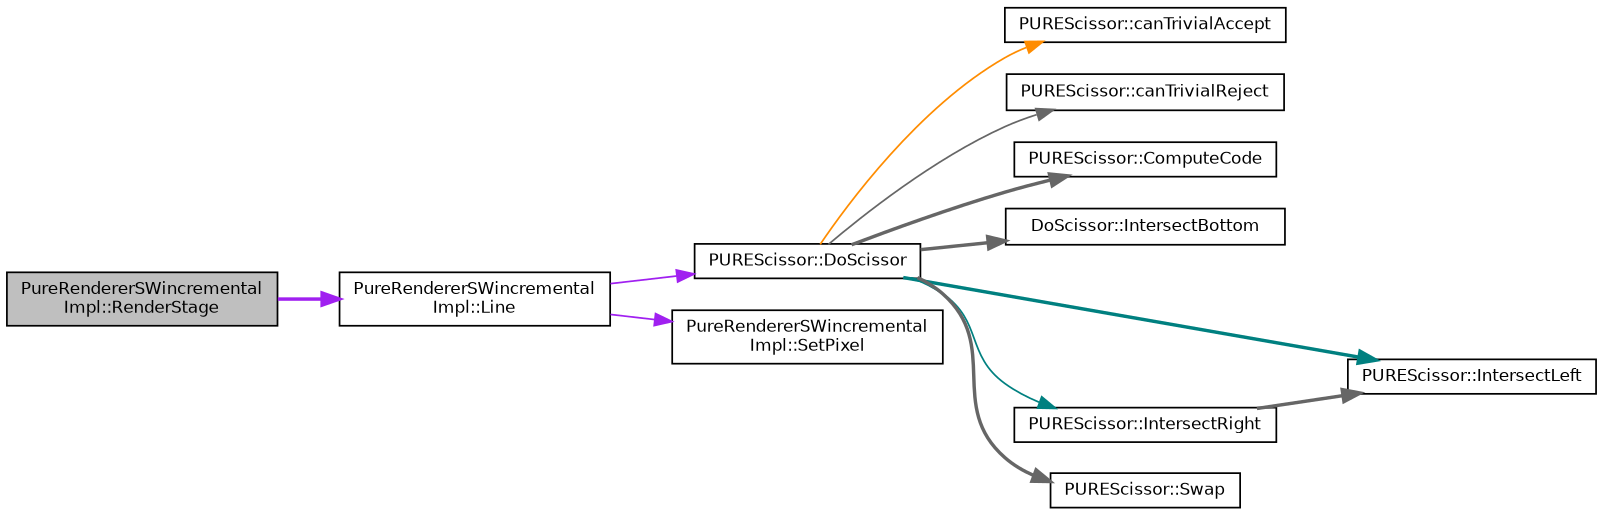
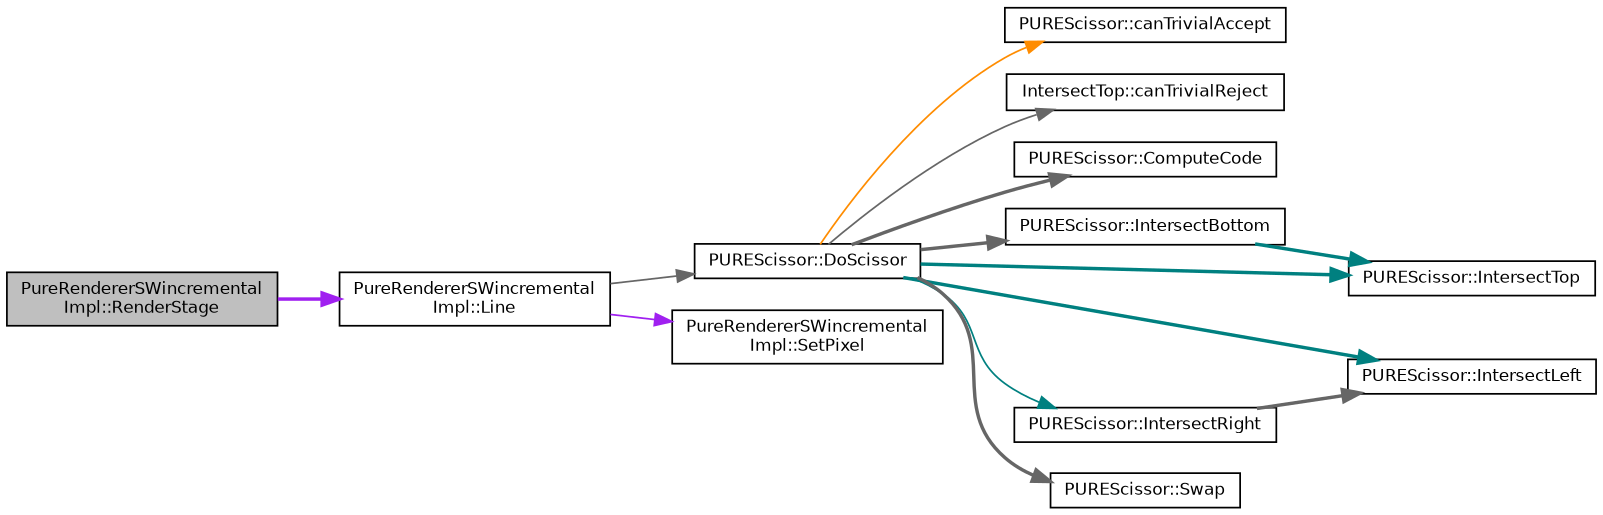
  digraph {
    rankdir=LR
    node [color=black fillcolor=white fontname=Helvetica fontsize=10 shape=record style=filled]
    edge [color=gray40 fontname=Helvetica fontsize=10 labelfontname=Helvetica labelfontsize=10 style=bold]
    n1 [fillcolor=grey75 fontcolor=black height=0.2 label="PureRendererSWincremental\lImpl::RenderStage" width=0.4]
    n2 [height=0.2 label="PureRendererSWincremental\lImpl::Line" width=0.4]
    n3 [height=0.2 label="PUREScissor::DoScissor" width=0.4]
    n4 [height=0.2 label="PureRendererSWincremental\lImpl::SetPixel" width=0.4]
    n5 [height=0.2 label="PUREScissor::canTrivialAccept" width=0.4]
-   n6 [height=0.2 label="PUREScissor::canTrivialReject" width=0.4]
+   n6 [height=0.2 label="IntersectTop::canTrivialReject" width=0.4]
    n7 [height=0.2 label="PUREScissor::ComputeCode" width=0.4]
-   n8 [height=0.2 label="DoScissor::IntersectBottom" width=0.4]
+   n8 [height=0.2 label="PUREScissor::IntersectBottom" width=0.4]
+   n9 [height=0.2 label="PUREScissor::IntersectTop" width=0.4]
    n10 [height=0.2 label="PUREScissor::IntersectLeft" width=0.4]
    n11 [height=0.2 label="PUREScissor::IntersectRight" width=0.4]
    n12 [height=0.2 label="PUREScissor::Swap" width=0.4]
    n1 -> n2 [color=purple]
-   n2 -> n3 [color=purple style=solid]
+   n2 -> n3 [style=solid]
    n2 -> n4 [color=purple style=solid]
    n3 -> n5 [color=darkorange style=solid]
    n3 -> n6 [style=solid]
    n3 -> n7
    n3 -> n8
+   n3 -> n9 [color=teal]
    n3 -> n10 [color=teal]
    n3 -> n11 [color=teal style=solid]
    n3 -> n12
+   n8 -> n9 [color=teal]
    n11 -> n10
  }
